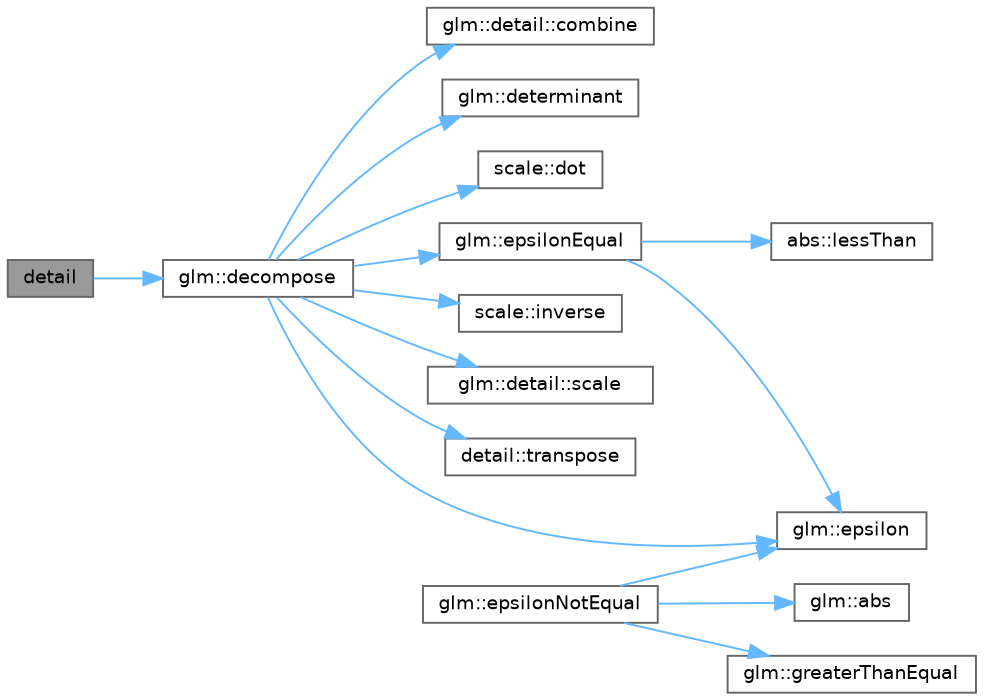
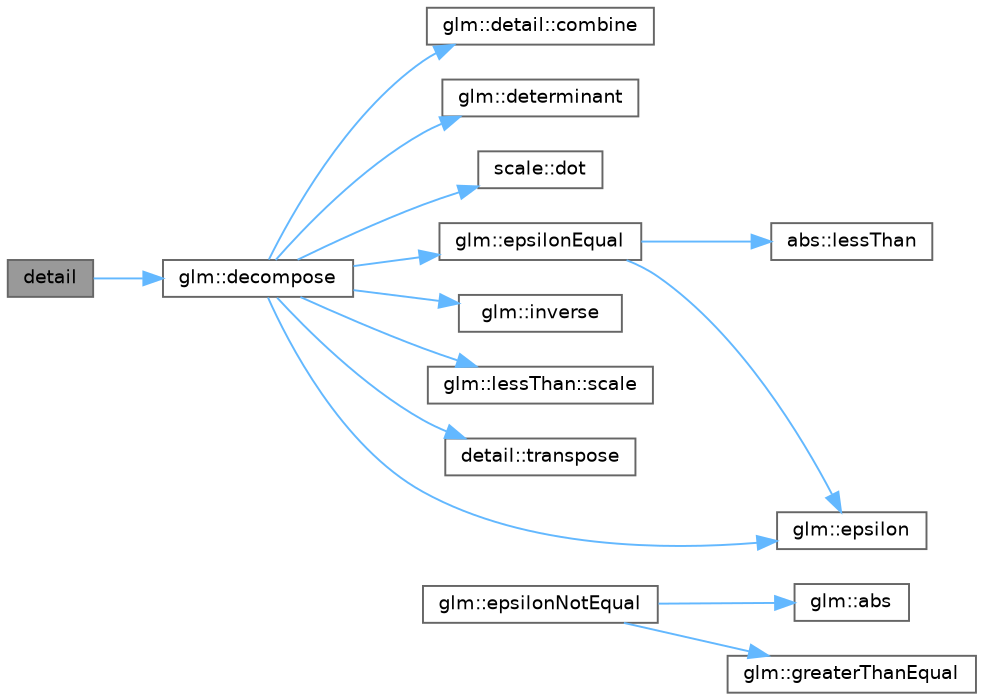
  digraph {
    rankdir=LR
    node [color=grey40 fillcolor=white fontname=Helvetica fontsize=10 shape=box style=filled]
    edge [color=steelblue1 fontname=Helvetica fontsize=10 labelfontname=Helvetica labelfontsize=10 style=solid]
    n1 [color=gray40 fillcolor=grey60 fontcolor=black height=0.2 label=detail width=0.4]
    n2 [height=0.2 label="glm::decompose" width=0.4]
    n3 [height=0.2 label="glm::detail::combine" width=0.4]
    n4 [height=0.2 label="glm::determinant" width=0.4]
    n5 [height=0.2 label="scale::dot" width=0.4]
    n6 [height=0.2 label="glm::epsilonEqual" width=0.4]
-   n7 [height=0.2 label="scale::inverse" width=0.4]
-   n8 [height=0.2 label="glm::detail::scale" width=0.4]
+   n7 [height=0.2 label="glm::inverse" width=0.4]
+   n8 [height=0.2 label="glm::lessThan::scale" width=0.4]
    n9 [height=0.2 label="detail::transpose" width=0.4]
    n10 [height=0.2 label="glm::epsilon" width=0.4]
    n11 [height=0.2 label="abs::lessThan" width=0.4]
    n12 [height=0.2 label="glm::epsilonNotEqual" width=0.4]
    n13 [height=0.2 label="glm::abs" width=0.4]
    n14 [height=0.2 label="glm::greaterThanEqual" width=0.4]
    n1 -> n2
    n2 -> n3
    n2 -> n4
    n2 -> n5
    n2 -> n6
    n2 -> n7
    n2 -> n8
    n2 -> n9
    n2 -> n10
    n6 -> n10
    n6 -> n11
-   n12 -> n10
    n12 -> n13
    n12 -> n14
  }
